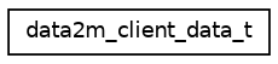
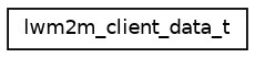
  digraph {
    rankdir=TB
-   n1 [color=black fillcolor=white fontname=Helvetica fontsize=10 height=0.2 label=data2m_client_data_t shape=record style=filled width=0.4]
+   n1 [color=black fillcolor=white fontname=Helvetica fontsize=10 height=0.2 label=lwm2m_client_data_t shape=record style=filled width=0.4]
  }
